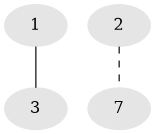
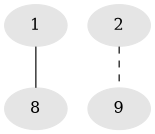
  graph {
    node [color=gray90 style=filled]
    1 [super="+12+20"]
-   3 [super="+4+5+11"]
+   3 [super="+4+5+11" label=8]
    2 [super="+8"]
-   7 [super="+13+16"]
+   7 [super="+13+16" label=9]
    1 -- 3 [style=solid]
    2 -- 7 [style=dashed]
  }
